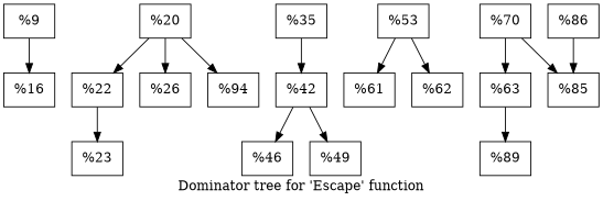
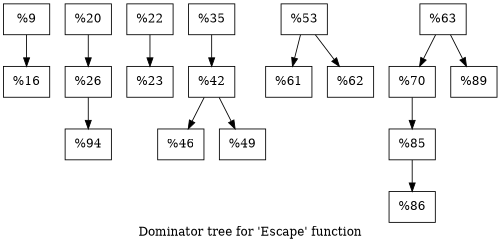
  digraph {
    label="Dominator tree for 'Escape' function"
    node [shape=record]
    n1 [label="{%9}"]
    n2 [label="{%16}"]
    n3 [label="{%20}"]
    n4 [label="{%22}"]
    n5 [label="{%26}"]
    n6 [label="{%23}"]
    n7 [label="{%94}"]
    n8 [label="{%35}"]
    n9 [label="{%42}"]
    n10 [label="{%46}"]
    n11 [label="{%49}"]
    n12 [label="{%53}"]
    n13 [label="{%61}"]
    n14 [label="{%62}"]
    n15 [label="{%63}"]
    n16 [label="{%70}"]
    n17 [label="{%89}"]
    n18 [label="{%85}"]
    n19 [label="{%86}"]
    n1 -> n2
-   n3 -> n4
    n3 -> n5
    n4 -> n6
-   n3 -> n7
+   n5 -> n7
    n8 -> n9
    n9 -> n10
    n9 -> n11
    n12 -> n13
    n12 -> n14
-   n16 -> n15
+   n15 -> n16
    n15 -> n17
    n16 -> n18
-   n19 -> n18
+   n18 -> n19
  }
